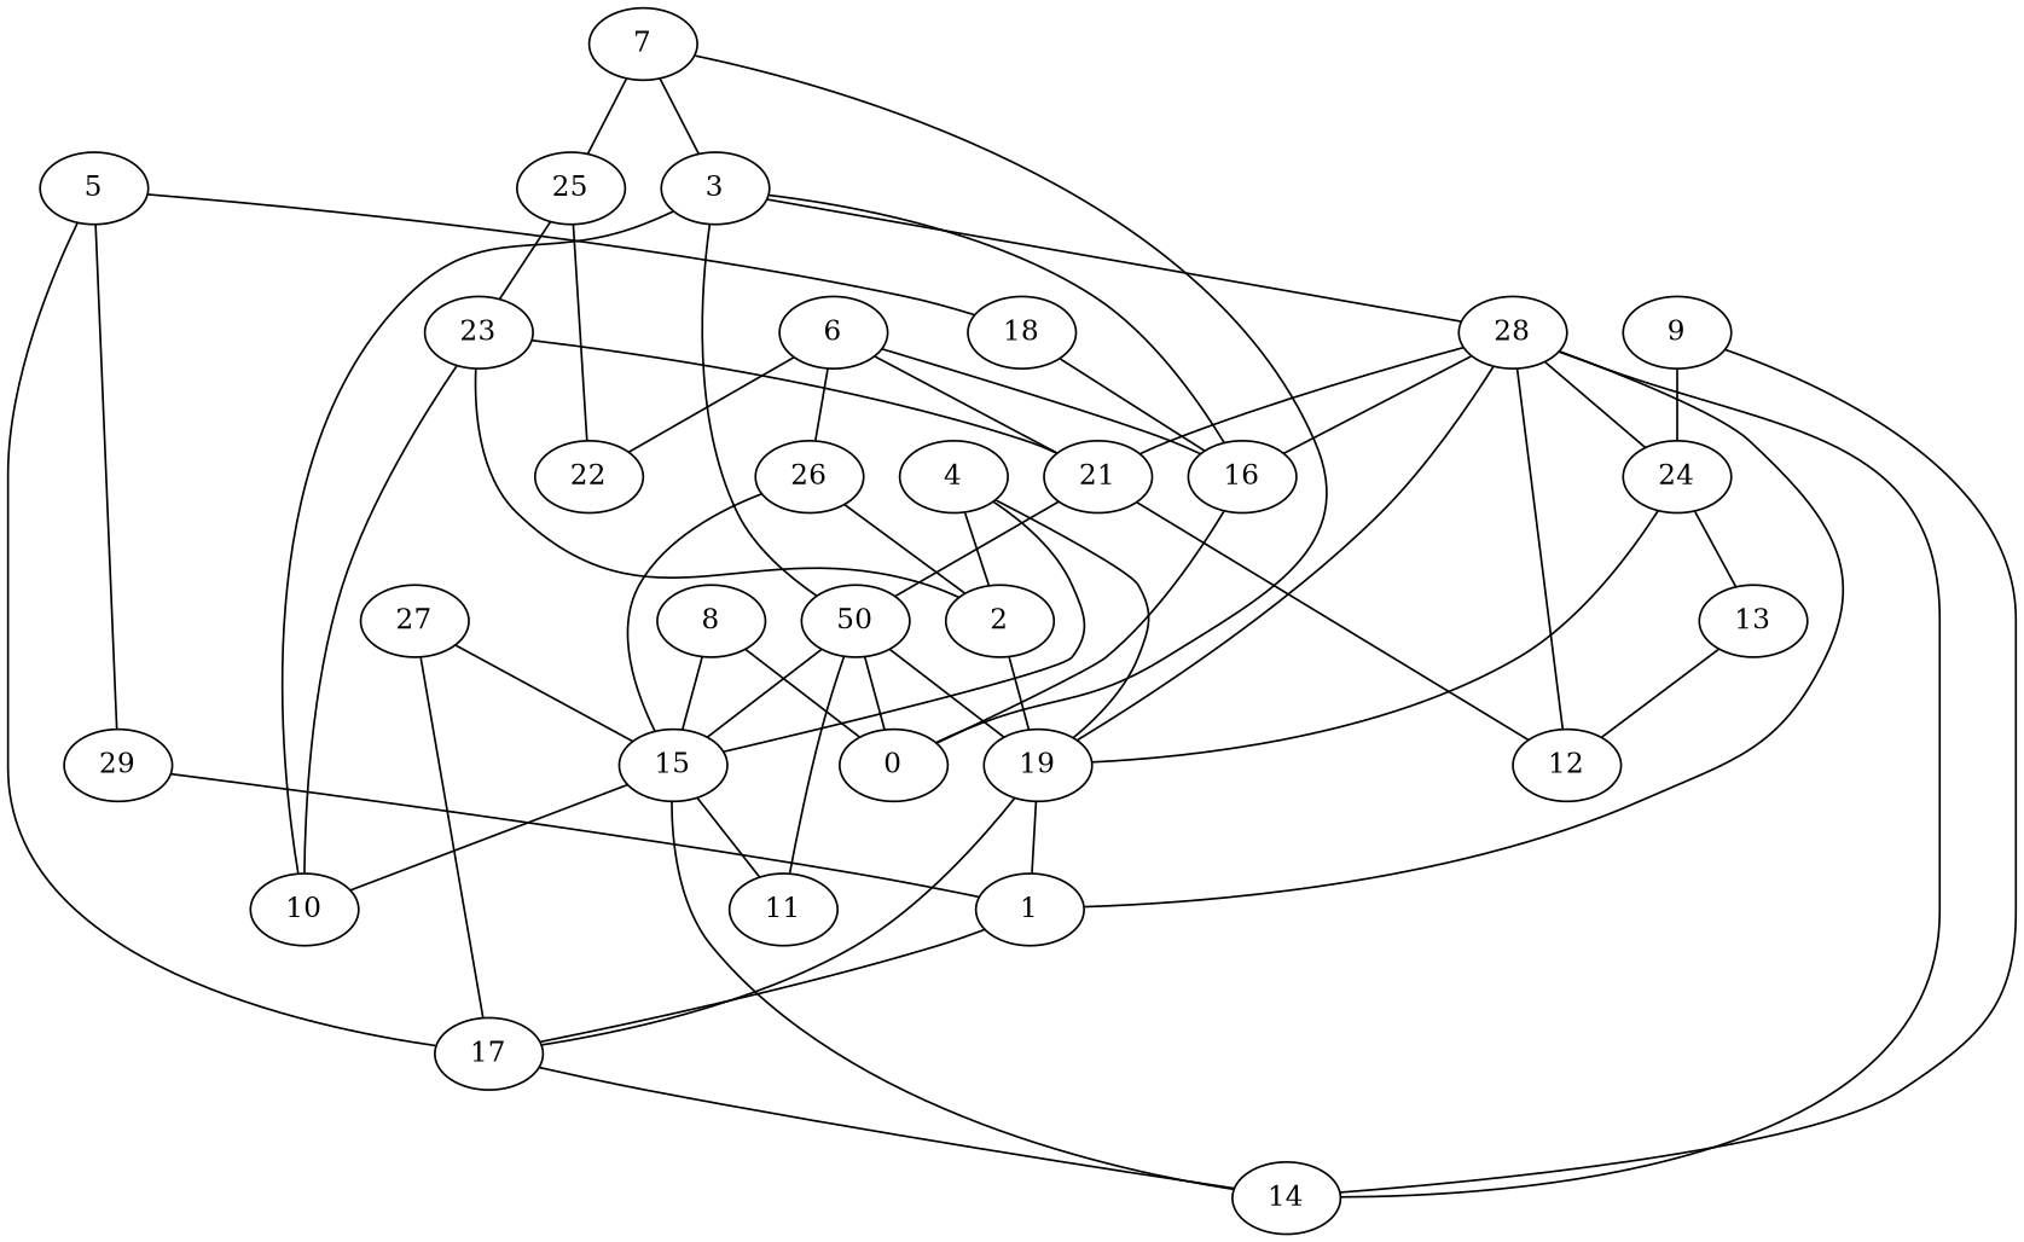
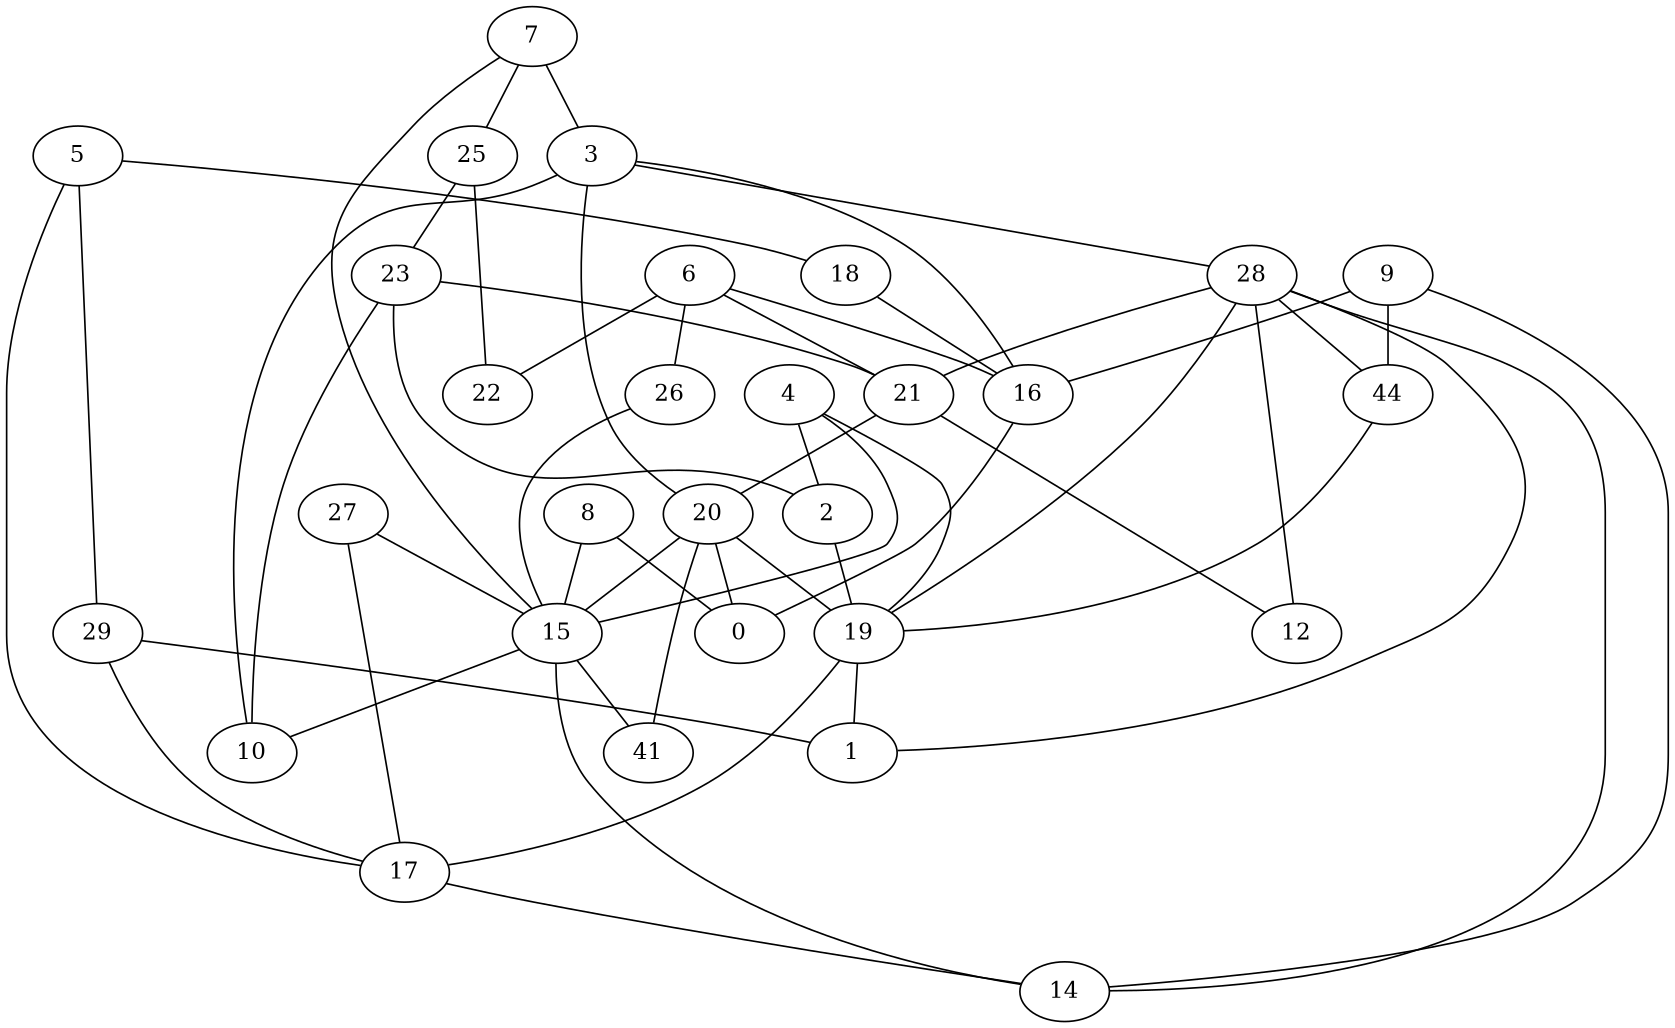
  digraph {
    edge [color=black dir=none]
    18
    16
    0
-   20 [label=50]
+   20
    19
    15
-   11
+   11 [label=41]
    17
    1
    14
    10
-   24
-   13
+   24 [label=44]
    12
    9
    29
    28
    21
    26
    2
    3
    6
    22
    7
    25
    23
    27
    5
    4
    8
    subgraph sub_1 {
      18
      16
      0
      20
      19
      15
      11
      17
      1
      14
      10
      24
-     13
      12
      9
      29
      28
      21
      26
      2
      3
      6
      22
      7
      25
      23
      27
      5
      4
      8
    }
    18 -> 16
    16 -> 0
    20 -> 0
    20 -> 19
    20 -> 15
    20 -> 11
    19 -> 17
    19 -> 1
    15 -> 11
    15 -> 14
    15 -> 10
    17 -> 14
    24 -> 19
-   24 -> 13
-   13 -> 12
    9 -> 14
    9 -> 24
-   1 -> 17
+   29 -> 17
    29 -> 1
-   28 -> 16
+   9 -> 16
    28 -> 19
    28 -> 1
    28 -> 14
    28 -> 24
    28 -> 12
    28 -> 21
    21 -> 20
    21 -> 12
    26 -> 15
-   26 -> 2
    2 -> 19
    3 -> 16
    3 -> 20
    3 -> 10
    3 -> 28
    6 -> 16
    6 -> 21
    6 -> 26
    6 -> 22
-   7 -> 0
+   7 -> 15
    7 -> 3
    7 -> 25
    25 -> 22
    25 -> 23
    23 -> 10
    23 -> 21
    23 -> 2
    27 -> 15
    27 -> 17
    5 -> 18
    5 -> 17
    5 -> 29
    4 -> 19
    4 -> 15
    4 -> 2
    8 -> 0
    8 -> 15
  }
